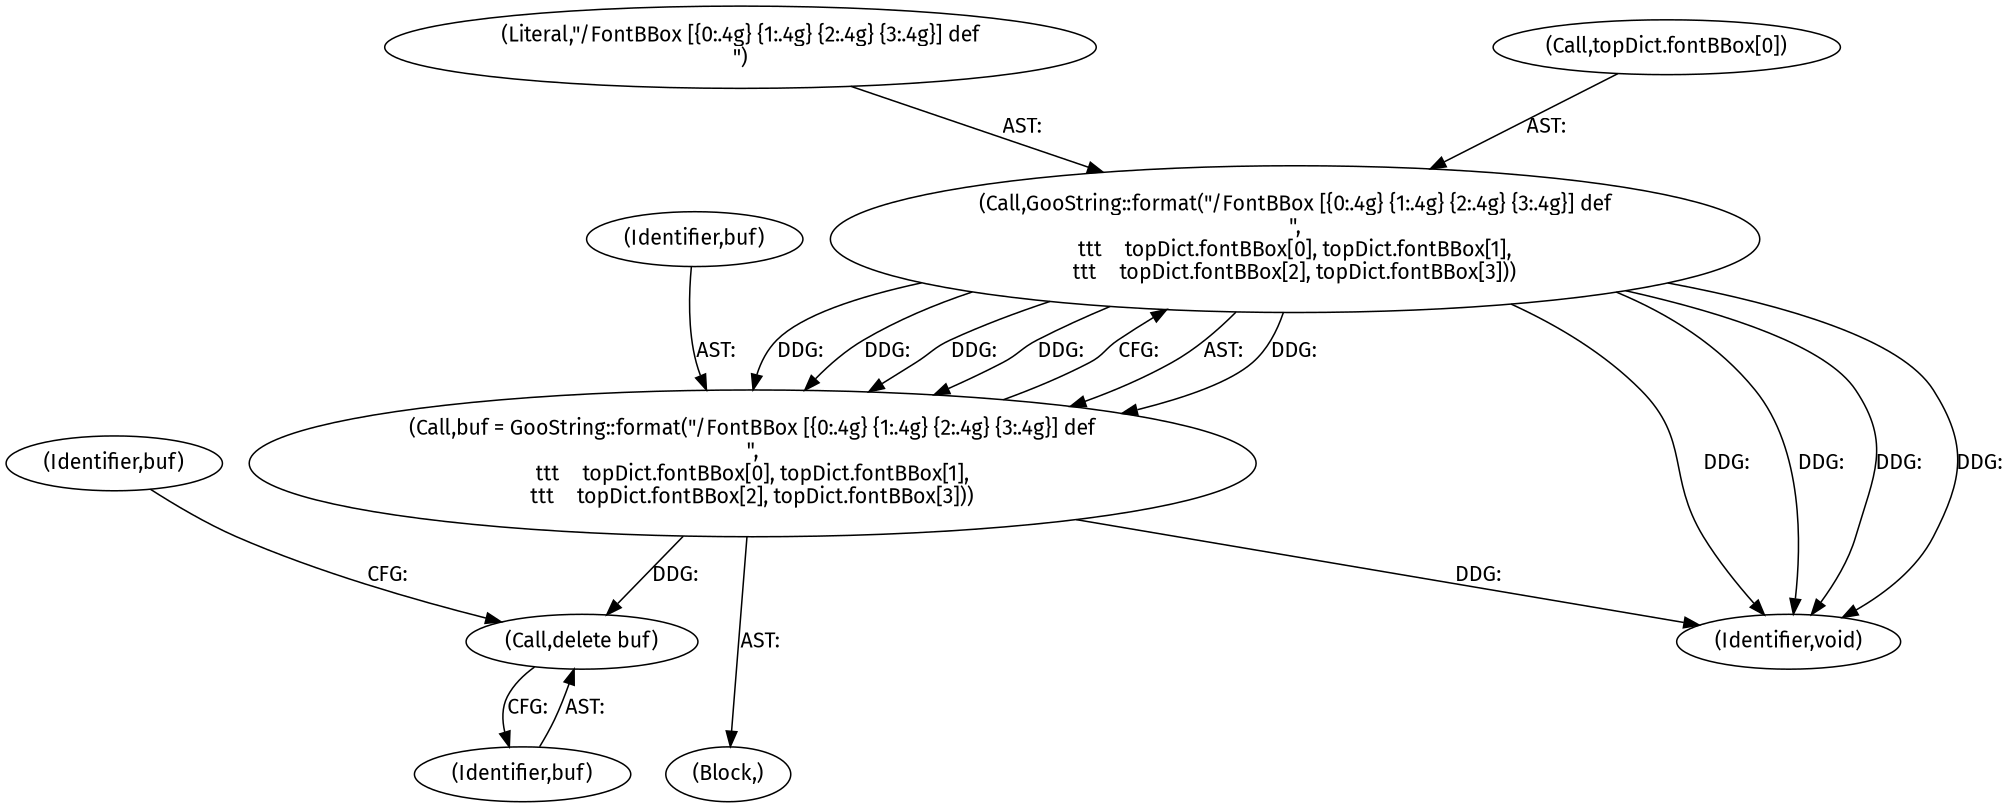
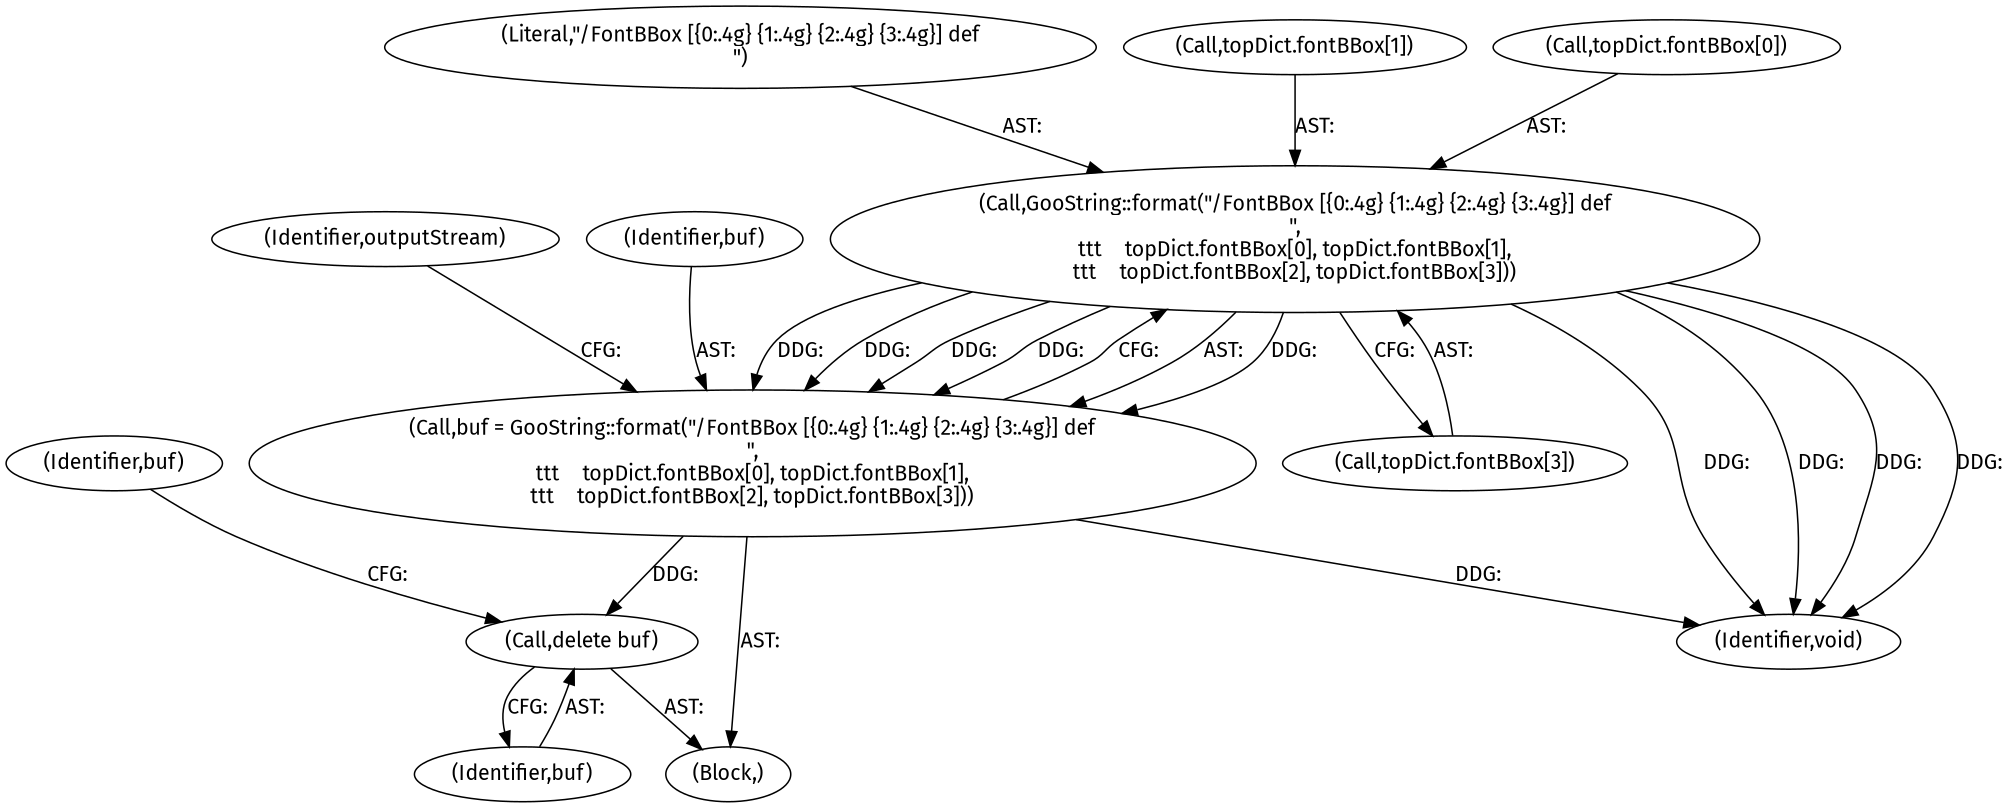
  digraph {
    fontname="Fira Sans"
    node [fontname="Fira Sans"]
    edge [fontname="Fira Sans"]
    n1 [label="(Call,GooString::format(\"/FontBBox [{0:.4g} {1:.4g} {2:.4g} {3:.4g}] def\n\",\n\t\t\t    topDict.fontBBox[0], topDict.fontBBox[1],\n\t\t\t    topDict.fontBBox[2], topDict.fontBBox[3]))"]
    n2 [label="(Call,buf = GooString::format(\"/FontBBox [{0:.4g} {1:.4g} {2:.4g} {3:.4g}] def\n\",\n\t\t\t    topDict.fontBBox[0], topDict.fontBBox[1],\n\t\t\t    topDict.fontBBox[2], topDict.fontBBox[3]))"]
+   n3 [label="(Call,topDict.fontBBox[3])"]
    n4 [label="(Identifier,void)"]
    n5 [label="(Call,delete buf)"]
    n6 [label="(Block,)"]
    n7 [label="(Identifier,buf)"]
    n8 [label="(Literal,\"/FontBBox [{0:.4g} {1:.4g} {2:.4g} {3:.4g}] def\n\")"]
+   n9 [label="(Call,topDict.fontBBox[1])"]
+   n10 [label="(Identifier,outputStream)"]
    n11 [label="(Identifier,buf)"]
    n12 [label="(Identifier,buf)"]
    n13 [label="(Call,topDict.fontBBox[0])"]
    n1 -> n2 [label="AST: "]
    n1 -> n2 [label="DDG: "]
    n1 -> n2 [label="DDG: "]
    n1 -> n2 [label="DDG: "]
    n1 -> n2 [label="DDG: "]
    n1 -> n2 [label="DDG: "]
+   n1 -> n3 [label="CFG: "]
    n1 -> n4 [label="DDG: "]
    n1 -> n4 [label="DDG: "]
    n1 -> n4 [label="DDG: "]
    n1 -> n4 [label="DDG: "]
    n2 -> n1 [label="CFG: "]
    n2 -> n4 [label="DDG: "]
    n2 -> n5 [label="DDG: "]
    n2 -> n6 [label="AST: "]
+   n3 -> n1 [label="AST: "]
+   n5 -> n6 [label="AST: "]
    n5 -> n7 [label="CFG: "]
    n7 -> n5 [label="AST: "]
    n8 -> n1 [label="AST: "]
+   n9 -> n1 [label="AST: "]
+   n10 -> n2 [label="CFG: "]
    n11 -> n5 [label="CFG: "]
    n12 -> n2 [label="AST: "]
    n13 -> n1 [label="AST: "]
  }
